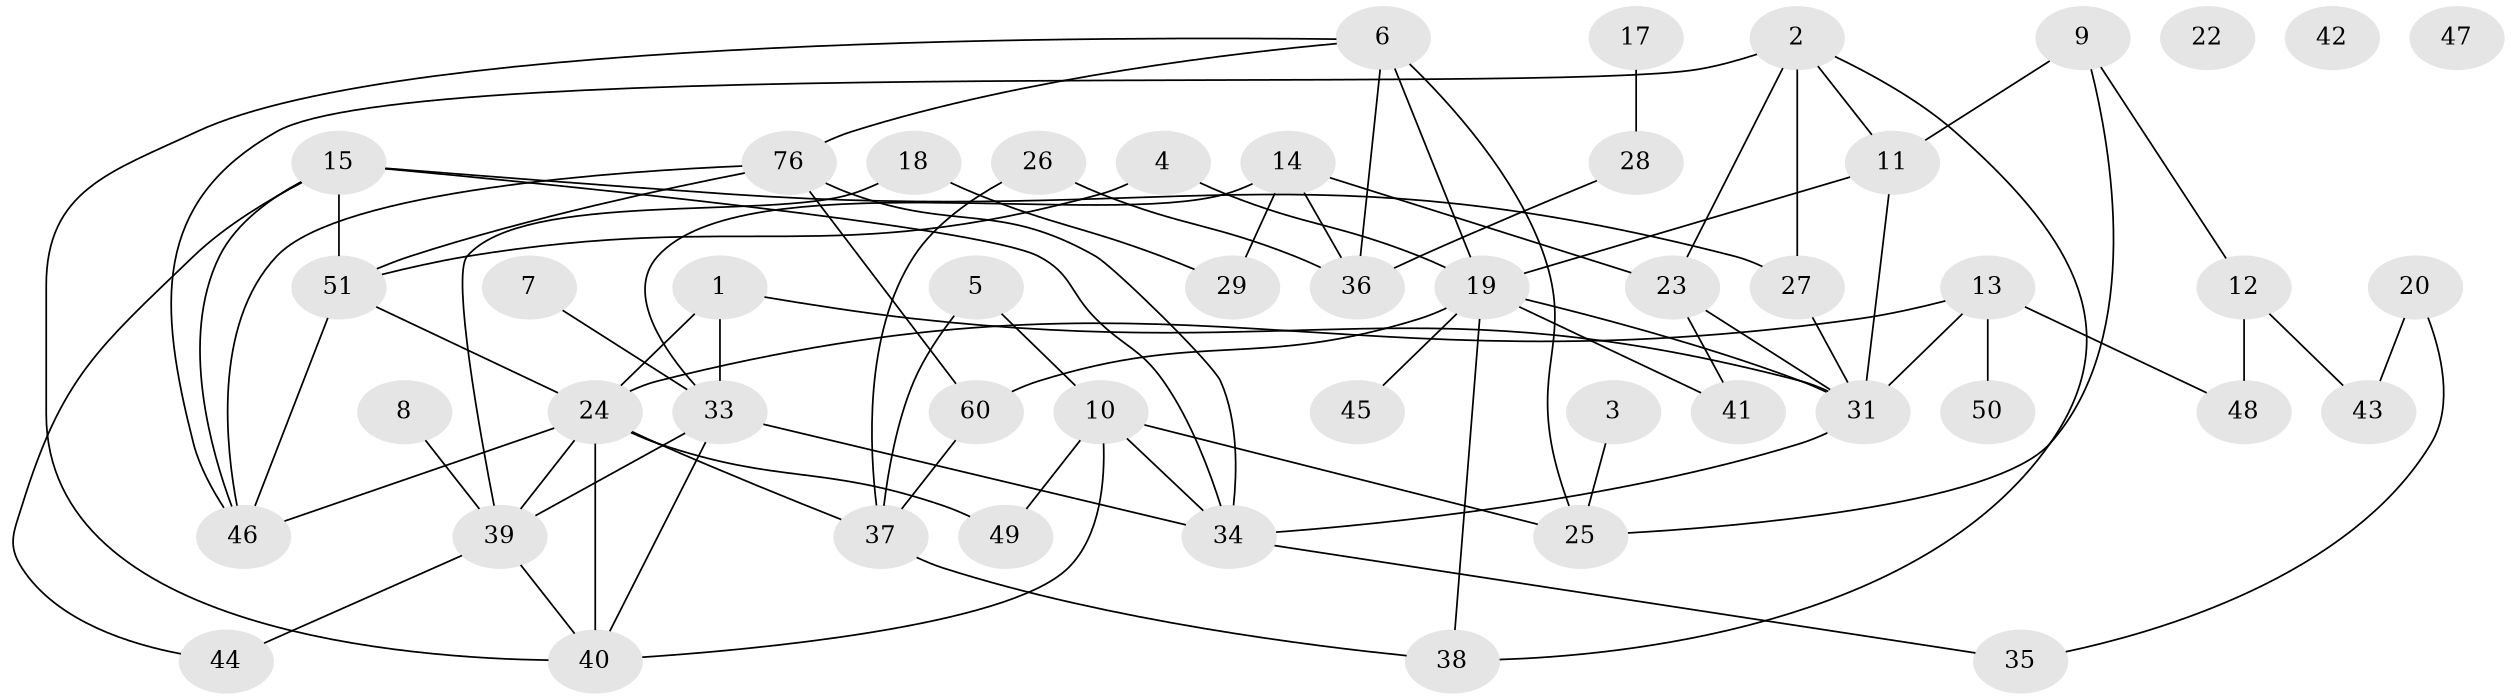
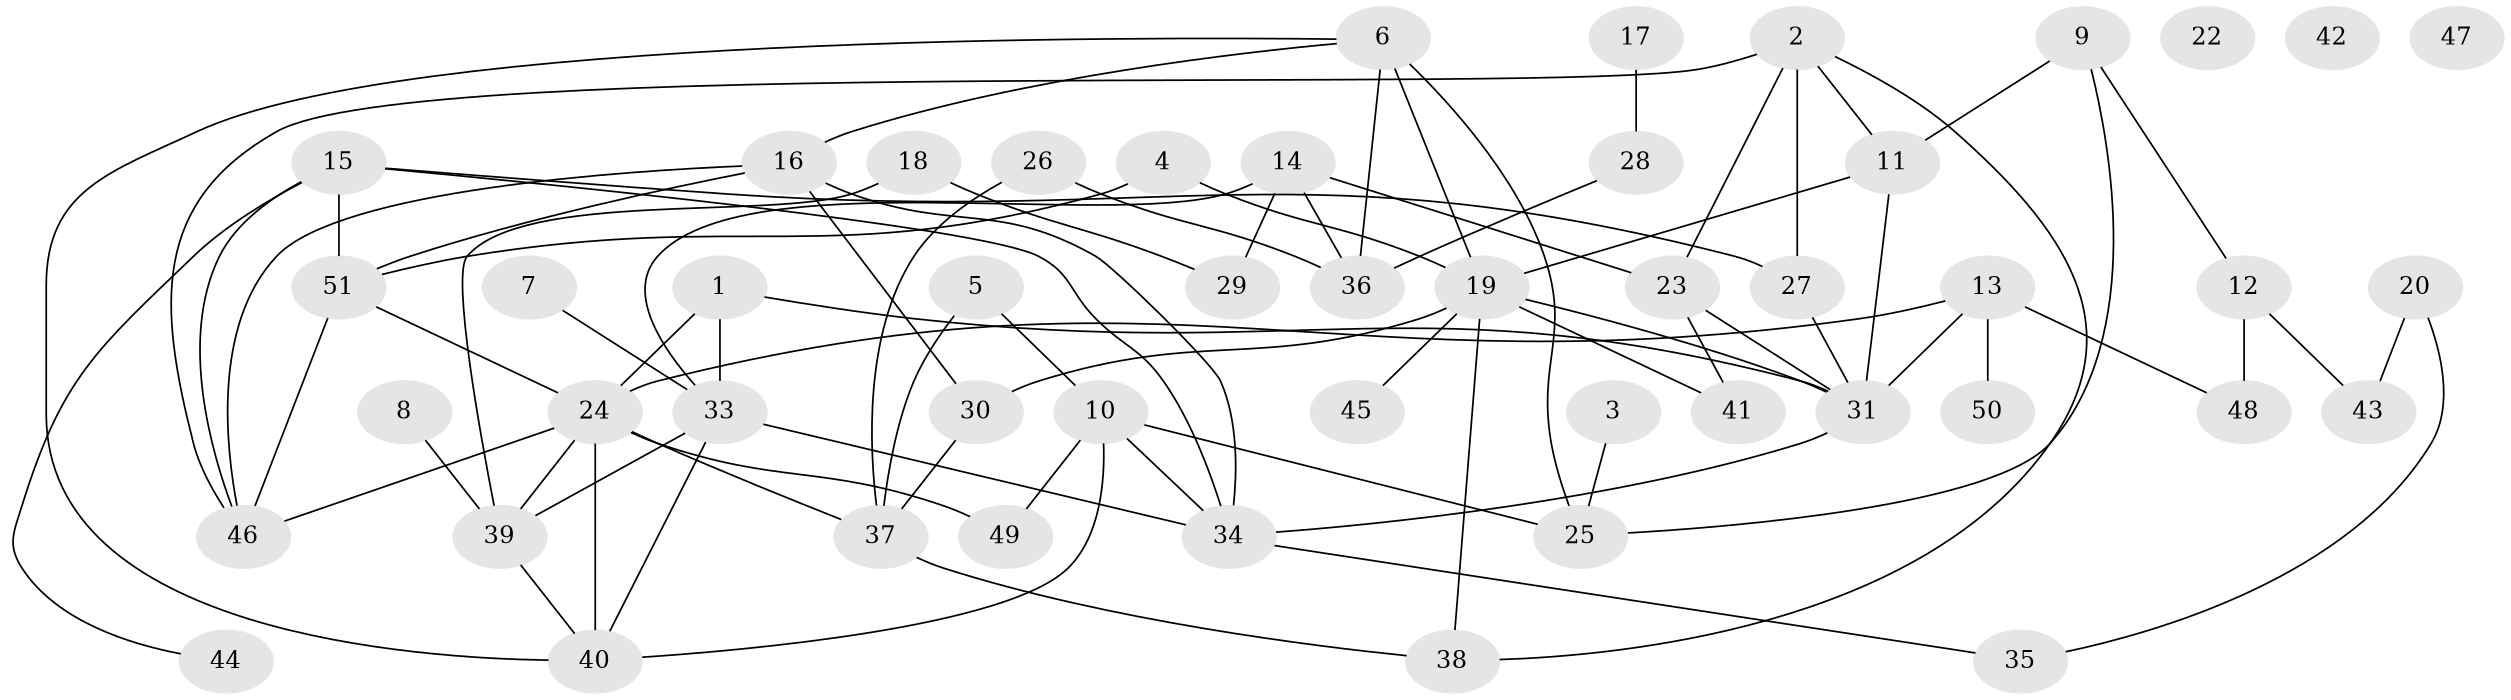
  graph {
    node [color=gray90 style=filled]
    1
    24
    31
    33
    46
    37
    40
    39
    49
    34
    2
    11
    23
    27
    38
    19
    41
    3
    25
    4
    n21 [label=51]
-   30 [label=60]
+   30
    45
    5
    10
    6
-   16 [label=76]
+   16
    36
    7
    8
    44
    9
    12
    43
    48
    35
    13
    50
    14
    29
    15
    17
    28
    18
    20
    22
    26
    42
    47
    1 -- 24
    1 -- 31
    1 -- 33
    24 -- 46
    24 -- 37
    24 -- 40
    24 -- 39
    24 -- 49
    31 -- 34
    33 -- 40
    33 -- 39
    33 -- 34
    37 -- 38
    39 -- 40
-   39 -- 44
    34 -- 35
    2 -- 46
    2 -- 11
    2 -- 23
    2 -- 27
    2 -- 38
    11 -- 31
    11 -- 19
    23 -- 31
    23 -- 41
    27 -- 31
    19 -- 31
    19 -- 38
    19 -- 41
    19 -- 30
    19 -- 45
    3 -- 25
    4 -- 19
    4 -- n21
    n21 -- 24
    n21 -- 46
    30 -- 37
    5 -- 37
    5 -- 10
    10 -- 40
    10 -- 49
    10 -- 34
    10 -- 25
    6 -- 40
    6 -- 19
    6 -- 25
    6 -- 16
    6 -- 36
    16 -- 46
    16 -- 34
    16 -- n21
    16 -- 30
    7 -- 33
    8 -- 39
    9 -- 11
    9 -- 25
    9 -- 12
    12 -- 43
    12 -- 48
    13 -- 24
    13 -- 31
    13 -- 48
    13 -- 50
    14 -- 33
    14 -- 23
    14 -- 36
    14 -- 29
    15 -- 46
    15 -- 34
    15 -- 27
    15 -- n21
    15 -- 44
    17 -- 28
    28 -- 36
    18 -- 39
    18 -- 29
    20 -- 43
    20 -- 35
    26 -- 37
    26 -- 36
  }
